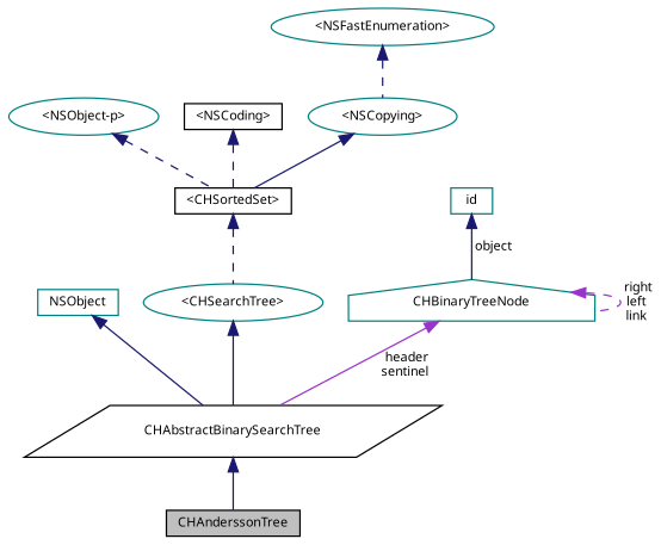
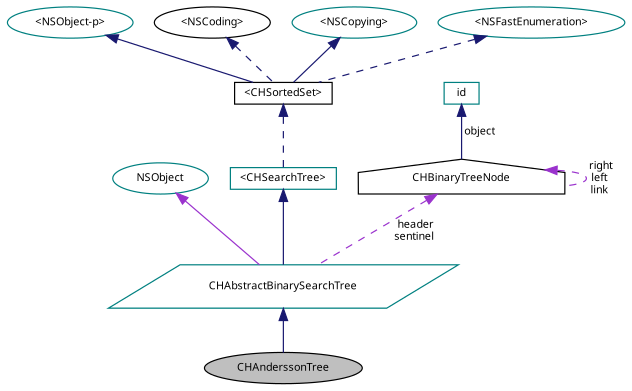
  digraph {
    node [color=teal fontname=LucidaGrande fontsize=9 shape=box]
    edge [color=midnightblue dir=back fontname=LucidaGrande fontsize=9 labelfontname=LucidaGrande labelfontsize=9 style=solid]
-   n1 [color=black fillcolor=grey75 fontcolor=black height=0.2 label=CHAnderssonTree style=filled width=0.4]
-   n2 [color=black height=0.2 label=CHAbstractBinarySearchTree shape=parallelogram width=0.4]
-   n3 [height=0.2 label=NSObject width=0.4]
-   n4 [height=0.2 label="\<CHSearchTree\>" shape=ellipse width=0.4]
+   n1 [color=black fillcolor=grey75 fontcolor=black height=0.2 label=CHAnderssonTree shape=ellipse style=filled width=0.4]
+   n2 [height=0.2 label=CHAbstractBinarySearchTree shape=parallelogram width=0.4]
+   n3 [height=0.2 label=NSObject shape=ellipse width=0.4]
+   n4 [height=0.2 label="\<CHSearchTree\>" width=0.4]
    n5 [color=black height=0.2 label="\<CHSortedSet\>" width=0.4]
    n6 [height=0.2 label="\<NSObject-p\>" shape=ellipse width=0.4]
-   n7 [color=black height=0.2 label="\<NSCoding\>" width=0.4]
+   n7 [color=black height=0.2 label="\<NSCoding\>" shape=ellipse width=0.4]
    n8 [height=0.2 label="\<NSCopying\>" shape=ellipse width=0.4]
    n9 [height=0.2 label="\<NSFastEnumeration\>" shape=ellipse width=0.4]
-   n10 [height=0.2 label=CHBinaryTreeNode shape=house width=0.4]
+   n10 [color=black height=0.2 label=CHBinaryTreeNode shape=house width=0.4]
    n11 [height=0.2 label=id width=0.4]
    n2 -> n1
-   n3 -> n2
+   n3 -> n2 [color=darkorchid3]
    n4 -> n2
    n5 -> n4 [style=dashed]
-   n6 -> n5 [style=dashed]
+   n6 -> n5
    n7 -> n5 [style=dashed]
    n8 -> n5
-   n9 -> n8 [style=dashed]
-   n10 -> n2 [color=darkorchid3 label=" header\nsentinel"]
+   n9 -> n5 [style=dashed]
+   n10 -> n2 [color=darkorchid3 label=" header\nsentinel" style=dashed]
    n10 -> n10 [color=darkorchid3 label=" right\nleft\nlink" style=dashed]
    n11 -> n10 [label=" object"]
  }
